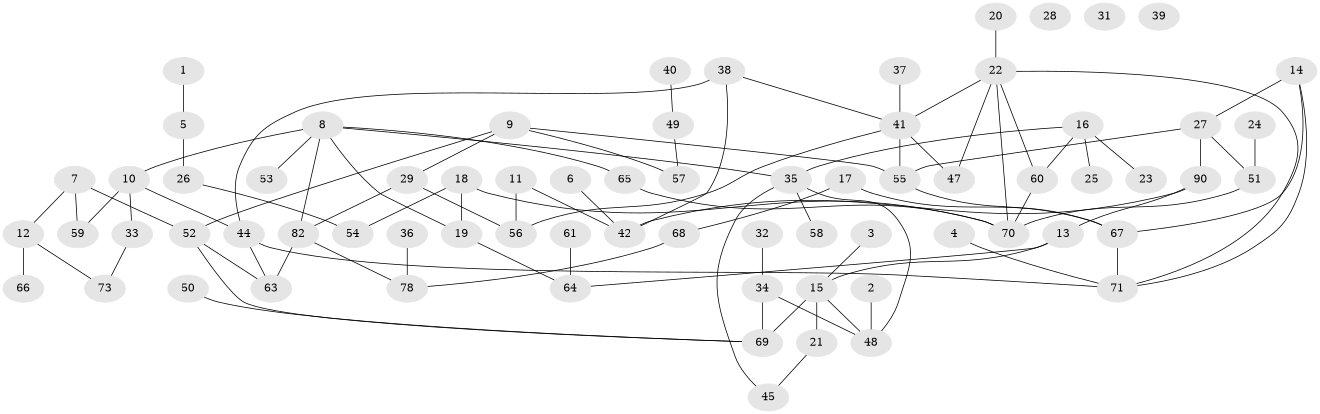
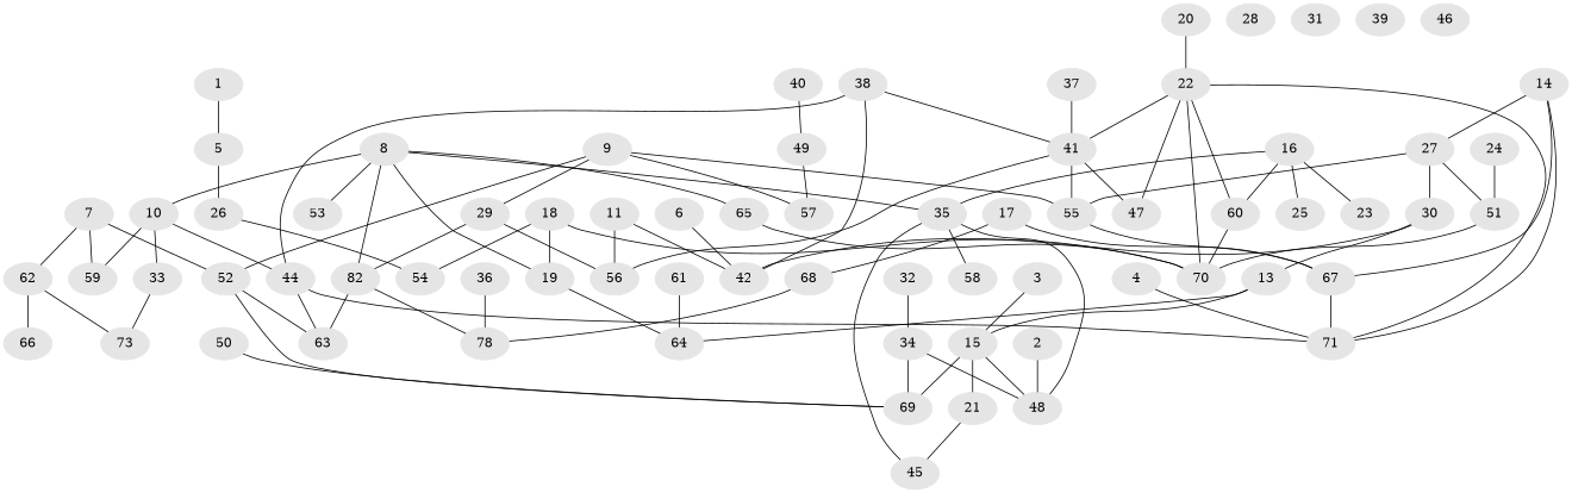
  graph {
    node [color=gray90 style=filled]
    1
    5
    26
    2
    48
    3
    15
    21
    69
    4
    71
    54
    6
    42
    7
-   12
+   12 [label=62]
    52
    59
    66
    73
    63
    8
    10
    19
    35
    53
    n27 [label=82]
    65
    33
    44
    64
    45
    58
    n34 [label=78]
    70
    9
    29
    55
    57
    56
    67
    11
    13
    14
    27
    51
-   30 [label=90]
+   30
    16
    23
    25
    60
    17
    68
    18
    20
    22
    41
    47
    24
    28
    61
    31
    32
    34
    36
    37
    38
    39
    40
    49
+   46
    50
    1 -- 5
    5 -- 26
    26 -- 54
    2 -- 48
    3 -- 15
    15 -- 48
    15 -- 21
    15 -- 69
    21 -- 45
    4 -- 71
    6 -- 42
    7 -- 12
    7 -- 52
    7 -- 59
    12 -- 66
    12 -- 73
    52 -- 69
    52 -- 63
    8 -- 10
    8 -- 19
    8 -- 35
    8 -- 53
    8 -- n27
    8 -- 65
    10 -- 59
    10 -- 33
    10 -- 44
    19 -- 64
    35 -- 48
    35 -- 45
    35 -- 58
    n27 -- 63
    n27 -- n34
    65 -- 70
    33 -- 73
    44 -- 71
    44 -- 63
    9 -- 52
    9 -- 29
    9 -- 55
    9 -- 57
    29 -- n27
    29 -- 56
    55 -- 67
    67 -- 71
    11 -- 42
    11 -- 56
    13 -- 15
    13 -- 64
    14 -- 71
    14 -- 67
    14 -- 27
    27 -- 55
    27 -- 51
    27 -- 30
    51 -- 70
    30 -- 42
    30 -- 13
    16 -- 35
    16 -- 23
    16 -- 25
    16 -- 60
    60 -- 70
    17 -- 67
    17 -- 68
    68 -- n34
    18 -- 54
    18 -- 19
    18 -- 70
    20 -- 22
    22 -- 71
    22 -- 70
    22 -- 60
    22 -- 41
    22 -- 47
    41 -- 55
    41 -- 56
    41 -- 47
    24 -- 51
    61 -- 64
    32 -- 34
    34 -- 48
    34 -- 69
    36 -- n34
    37 -- 41
    38 -- 42
    38 -- 44
    38 -- 41
    40 -- 49
    49 -- 57
    50 -- 69
  }
